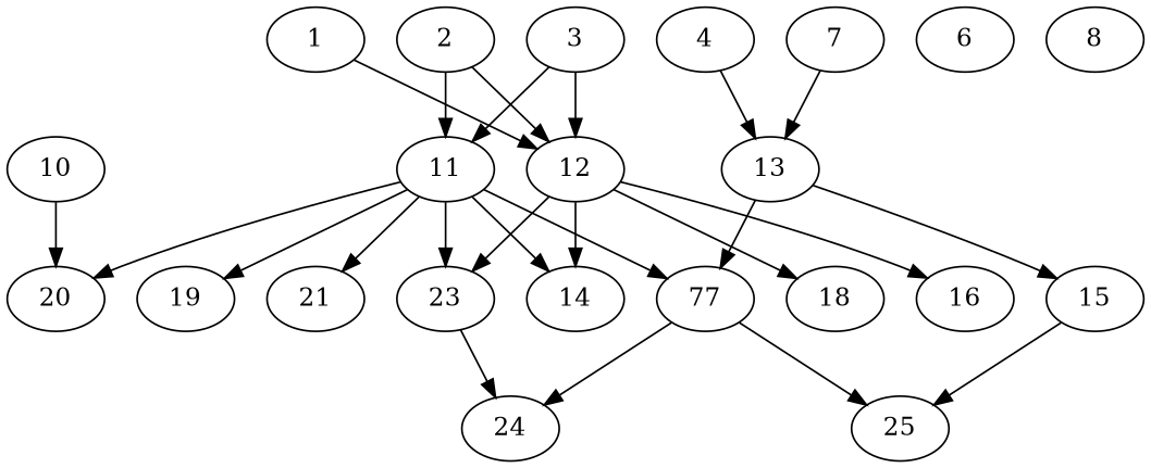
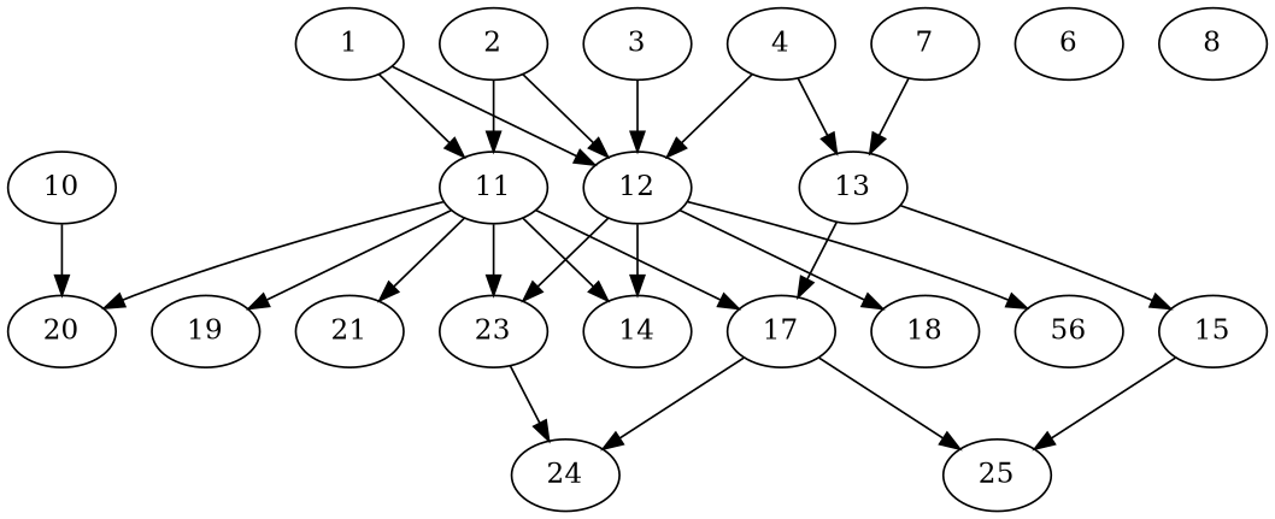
  digraph {
    node [alpha=0.17]
    1 [alpha=0.09 expect_size=21159936]
    12 [expect_size=35715072]
    14 [alpha=0.10 expect_size=7814144]
    23 [alpha=0.05 expect_size=51712000]
-   16 [alpha=0.15 expect_size=39422976]
+   16 [alpha=0.15 expect_size=39422976 label=56]
    18 [alpha=0.06 expect_size=28680192]
    24 [alpha=0.02 expect_size=13436928]
    2 [alpha=0.05 expect_size=27769856]
    11 [alpha=0.16 expect_size=14941184]
    20 [alpha=0.13 expect_size=25798656]
-   17 [alpha=0.14 expect_size=31372288 label=77]
+   17 [alpha=0.14 expect_size=31372288]
    19 [alpha=0.20 expect_size=11816960]
    21 [alpha=0.14 expect_size=22325248]
    25 [alpha=0.10 expect_size=35972096]
    3 [alpha=0.04 expect_size=29903872]
    4 [alpha=0.11 expect_size=45443072]
    13 [alpha=0.04 expect_size=46627840]
    15 [alpha=0.02 expect_size=32747520]
    10 [alpha=0.19 expect_size=36890624]
    6 [expect_size=9397248]
    7 [alpha=0.19 expect_size=16033792]
    8 [alpha=0.13 expect_size=29608960]
    1 -> 12
    12 -> 14
    12 -> 23
    12 -> 16
    12 -> 18
    23 -> 24
    2 -> 12
    2 -> 11
    11 -> 14
    11 -> 23
    11 -> 20
    11 -> 17
    11 -> 19
    11 -> 21
    17 -> 24
    17 -> 25
    3 -> 12
-   3 -> 11
+   1 -> 11
+   4 -> 12
    4 -> 13
    13 -> 17
    13 -> 15
    15 -> 25
    10 -> 20
    7 -> 13
  }
